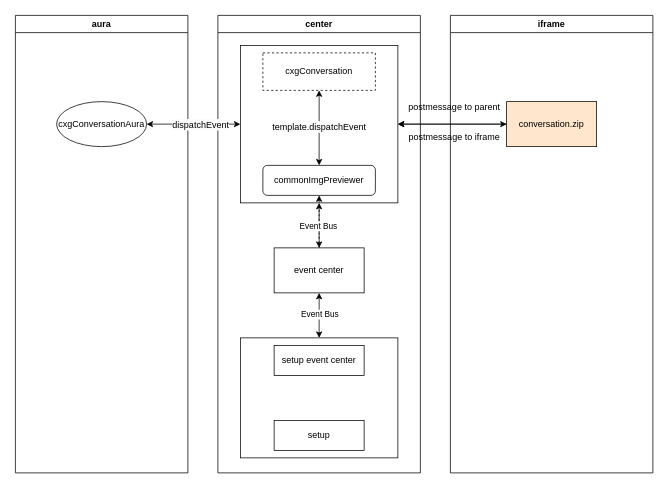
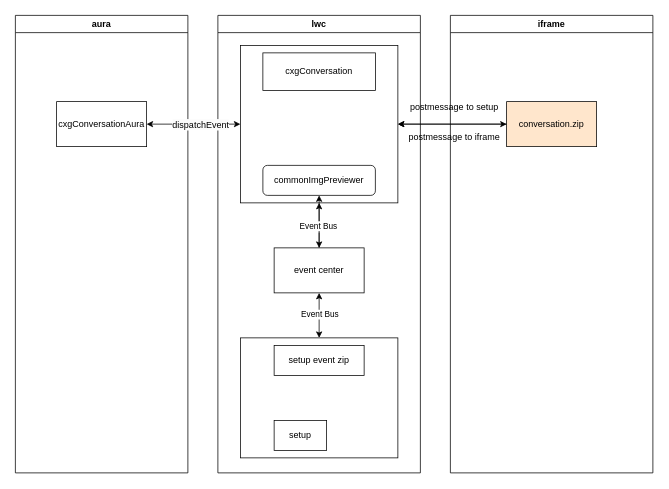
  <mxCell id="0" />
  <mxCell id="1" parent="0" />
  <mxCell id="2" value="aura" style="swimlane;whiteSpace=wrap;html=1;" vertex="1" parent="1"><mxGeometry x="20" y="20" width="230" height="610" as="geometry" /></mxCell>
- <mxCell id="3" value="cxgConversationAura" style="ellipse;whiteSpace=wrap;html=1;" vertex="1" parent="2"><mxGeometry x="55" y="115" width="120" height="60" as="geometry" /></mxCell>
- <mxCell id="4" value="center" style="swimlane;whiteSpace=wrap;html=1;" vertex="1" parent="1"><mxGeometry x="290" y="20" width="270" height="610" as="geometry" /></mxCell>
+ <mxCell id="3" value="cxgConversationAura" style="rounded=0;whiteSpace=wrap;html=1;" vertex="1" parent="2"><mxGeometry x="55" y="115" width="120" height="60" as="geometry" /></mxCell>
+ <mxCell id="4" value="lwc" style="swimlane;whiteSpace=wrap;html=1;" vertex="1" parent="1"><mxGeometry x="290" y="20" width="270" height="610" as="geometry" /></mxCell>
  <mxCell id="5" value="&lt;br&gt;&lt;br&gt;&lt;br&gt;&lt;div&gt;&lt;br&gt;&lt;br&gt;&lt;br&gt;&lt;/div&gt;" style="rounded=0;whiteSpace=wrap;html=1;" vertex="1" parent="4"><mxGeometry x="30" y="40" width="210" height="210" as="geometry" /></mxCell>
- <mxCell id="6" value="" style="edgeStyle=orthogonalEdgeStyle;rounded=0;orthogonalLoop=1;jettySize=auto;html=1;dashed=1;" edge="1" parent="4" source="8" target="10"><mxGeometry relative="1" as="geometry" /></mxCell>
+ <mxCell id="6" value="" style="edgeStyle=orthogonalEdgeStyle;rounded=0;orthogonalLoop=1;jettySize=auto;html=1;" edge="1" parent="4" source="8" target="10"><mxGeometry relative="1" as="geometry" /></mxCell>
  <mxCell id="7" value="Text" style="edgeLabel;html=1;align=center;verticalAlign=middle;resizable=0;points=[];" vertex="1" connectable="0" parent="6"><mxGeometry x="-0.2" y="-8" relative="1" as="geometry"><mxPoint as="offset" /></mxGeometry></mxCell>
  <mxCell id="8" value="event center" style="rounded=0;whiteSpace=wrap;html=1;" vertex="1" parent="4"><mxGeometry x="75" y="310" width="120" height="60" as="geometry" /></mxCell>
  <mxCell id="9" value="" style="rounded=0;whiteSpace=wrap;html=1;" vertex="1" parent="4"><mxGeometry x="30" y="430" width="210" height="160" as="geometry" /></mxCell>
  <mxCell id="10" value="commonImgPreviewer" style="whiteSpace=wrap;html=1;rounded=1;" vertex="1" parent="4"><mxGeometry x="60" y="200" width="150" height="40" as="geometry" /></mxCell>
- <mxCell id="11" value="cxgConversation" style="rounded=0;whiteSpace=wrap;html=1;dashed=1;" vertex="1" parent="4"><mxGeometry x="60" y="50" width="150" height="50" as="geometry" /></mxCell>
- <mxCell id="12" value="" style="endArrow=classic;startArrow=classic;html=1;rounded=0;entryX=0.5;entryY=1;entryDx=0;entryDy=0;exitX=0.5;exitY=0;exitDx=0;exitDy=0;" edge="1" parent="4" source="10" target="11"><mxGeometry width="50" height="50" relative="1" as="geometry"><mxPoint x="80" y="240" as="sourcePoint" /><mxPoint x="130" y="190" as="targetPoint" /></mxGeometry></mxCell>
- <mxCell id="13" value="&lt;span style=&quot;font-size: 12px; text-wrap-mode: wrap; background-color: rgb(251, 251, 251);&quot;&gt;template.dispatchEvent&lt;/span&gt;" style="edgeLabel;html=1;align=center;verticalAlign=middle;resizable=0;points=[];" vertex="1" connectable="0" parent="12"><mxGeometry x="0.04" y="1" relative="1" as="geometry"><mxPoint as="offset" /></mxGeometry></mxCell>
+ <mxCell id="11" value="cxgConversation" style="rounded=0;whiteSpace=wrap;html=1;" vertex="1" parent="4"><mxGeometry x="60" y="50" width="150" height="50" as="geometry" /></mxCell>
  <mxCell id="14" value="" style="endArrow=classic;startArrow=classic;html=1;rounded=0;entryX=0.5;entryY=0;entryDx=0;entryDy=0;exitX=0.5;exitY=1;exitDx=0;exitDy=0;" edge="1" parent="4" source="5" target="8"><mxGeometry width="50" height="50" relative="1" as="geometry"><mxPoint x="80" y="240" as="sourcePoint" /><mxPoint x="130" y="190" as="targetPoint" /></mxGeometry></mxCell>
  <mxCell id="15" value="Event Bus" style="edgeLabel;html=1;align=center;verticalAlign=middle;resizable=0;points=[];" vertex="1" connectable="0" parent="14"><mxGeometry y="-2" relative="1" as="geometry"><mxPoint as="offset" /></mxGeometry></mxCell>
  <mxCell id="16" value="" style="endArrow=classic;startArrow=classic;html=1;rounded=0;exitX=0.5;exitY=0;exitDx=0;exitDy=0;entryX=0.5;entryY=1;entryDx=0;entryDy=0;" edge="1" parent="4" source="9" target="8"><mxGeometry width="50" height="50" relative="1" as="geometry"><mxPoint x="80" y="240" as="sourcePoint" /><mxPoint x="135" y="380" as="targetPoint" /></mxGeometry></mxCell>
  <mxCell id="17" value="Event Bus" style="edgeLabel;html=1;align=center;verticalAlign=middle;resizable=0;points=[];" vertex="1" connectable="0" parent="16"><mxGeometry x="0.067" relative="1" as="geometry"><mxPoint as="offset" /></mxGeometry></mxCell>
- <mxCell id="18" value="setup event center" style="rounded=0;whiteSpace=wrap;html=1;" vertex="1" parent="4"><mxGeometry x="75" y="440" width="120" height="40" as="geometry" /></mxCell>
- <mxCell id="19" value="setup" style="rounded=0;whiteSpace=wrap;html=1;" vertex="1" parent="4"><mxGeometry x="75" y="540" width="120" height="40" as="geometry" /></mxCell>
+ <mxCell id="18" value="setup event zip" style="rounded=0;whiteSpace=wrap;html=1;" vertex="1" parent="4"><mxGeometry x="75" y="440" width="120" height="40" as="geometry" /></mxCell>
+ <mxCell id="19" value="setup" style="rounded=0;whiteSpace=wrap;html=1;" vertex="1" parent="4"><mxGeometry x="75" y="540" width="70" height="40" as="geometry" /></mxCell>
  <mxCell id="20" value="iframe" style="swimlane;whiteSpace=wrap;html=1;" vertex="1" parent="1"><mxGeometry x="600" y="20" width="270" height="610" as="geometry" /></mxCell>
  <mxCell id="21" value="conversation.zip" style="rounded=0;whiteSpace=wrap;html=1;fillColor=#ffe6cc;" vertex="1" parent="20"><mxGeometry x="75" y="115" width="120" height="60" as="geometry" /></mxCell>
  <mxCell id="22" value="postmessage to iframe&lt;div&gt;&lt;br&gt;&lt;/div&gt;" style="text;html=1;align=center;verticalAlign=middle;resizable=0;points=[];autosize=1;strokeColor=none;fillColor=none;" vertex="1" parent="20"><mxGeometry x="-65" y="150" width="140" height="40" as="geometry" /></mxCell>
- <mxCell id="23" value="postmessage to parent&lt;div&gt;&lt;br&gt;&lt;/div&gt;" style="text;html=1;align=center;verticalAlign=middle;resizable=0;points=[];autosize=1;strokeColor=none;fillColor=none;" vertex="1" parent="20"><mxGeometry x="-70" y="110" width="150" height="40" as="geometry" /></mxCell>
+ <mxCell id="23" value="postmessage to setup&lt;div&gt;&lt;br&gt;&lt;/div&gt;" style="text;html=1;align=center;verticalAlign=middle;resizable=0;points=[];autosize=1;strokeColor=none;fillColor=none;" vertex="1" parent="20"><mxGeometry x="-70" y="110" width="150" height="40" as="geometry" /></mxCell>
  <mxCell id="24" style="edgeStyle=orthogonalEdgeStyle;rounded=0;orthogonalLoop=1;jettySize=auto;html=1;entryX=1;entryY=0.5;entryDx=0;entryDy=0;" edge="1" parent="1" source="21" target="5"><mxGeometry relative="1" as="geometry" /></mxCell>
  <mxCell id="25" value="" style="endArrow=classic;startArrow=classic;html=1;rounded=0;entryX=0;entryY=0.5;entryDx=0;entryDy=0;exitX=1;exitY=0.5;exitDx=0;exitDy=0;" edge="1" parent="1" source="5" target="21"><mxGeometry width="50" height="50" relative="1" as="geometry"><mxPoint x="370" y="260" as="sourcePoint" /><mxPoint x="420" y="210" as="targetPoint" /></mxGeometry></mxCell>
  <mxCell id="26" value="" style="endArrow=classic;startArrow=classic;html=1;rounded=0;entryX=1;entryY=0.5;entryDx=0;entryDy=0;exitX=0;exitY=0.5;exitDx=0;exitDy=0;" edge="1" parent="1" source="5" target="3"><mxGeometry width="50" height="50" relative="1" as="geometry"><mxPoint x="370" y="260" as="sourcePoint" /><mxPoint x="420" y="210" as="targetPoint" /></mxGeometry></mxCell>
  <mxCell id="27" value="&lt;span style=&quot;font-size: 12px; text-wrap-mode: wrap; background-color: rgb(251, 251, 251);&quot;&gt;dispatchEvent&lt;/span&gt;" style="edgeLabel;html=1;align=center;verticalAlign=middle;resizable=0;points=[];" vertex="1" connectable="0" parent="26"><mxGeometry x="-0.136" relative="1" as="geometry"><mxPoint as="offset" /></mxGeometry></mxCell>
